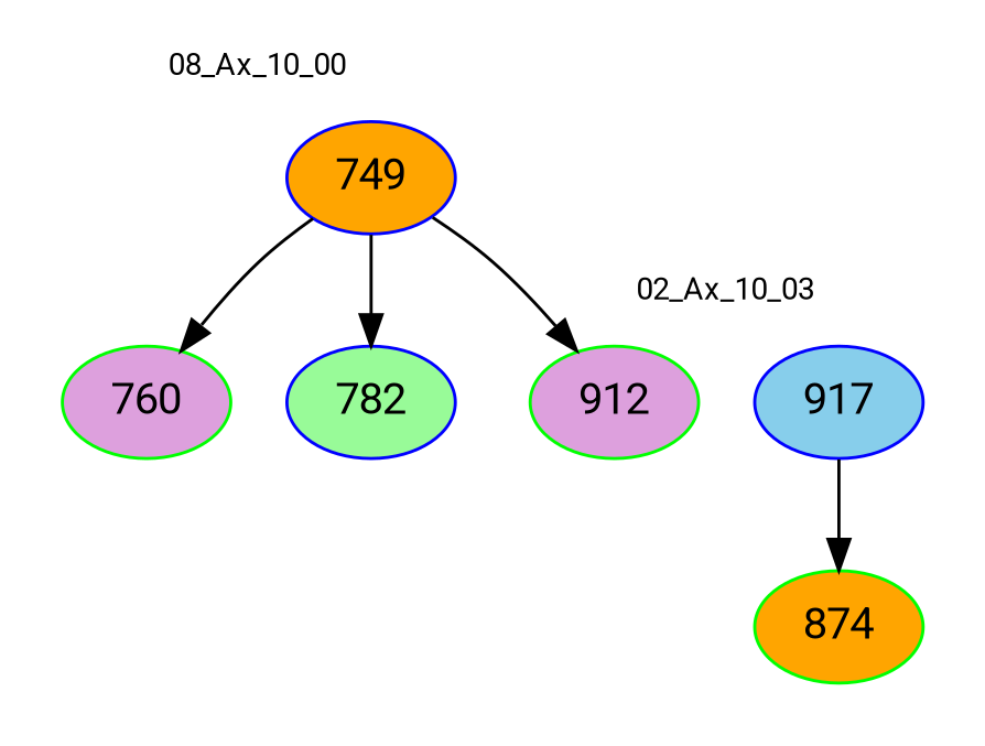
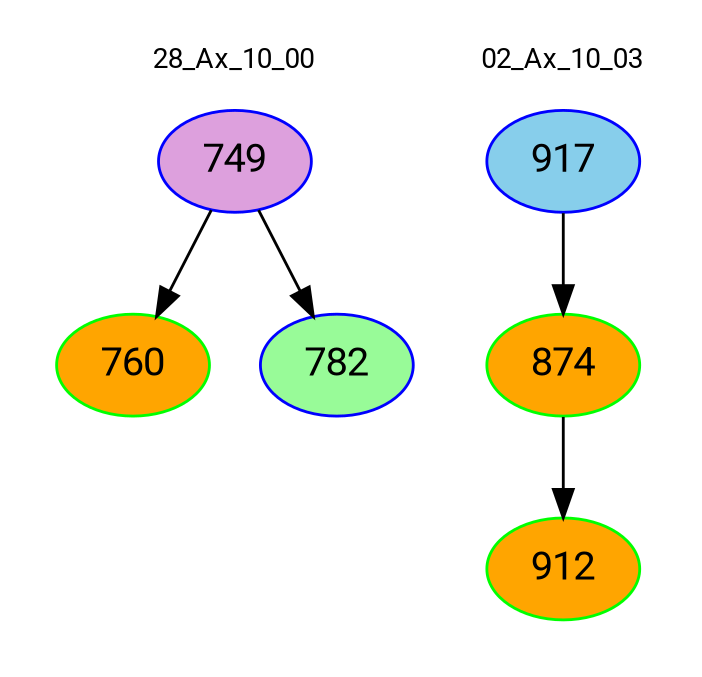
  digraph {
    fontname=Roboto
    node [color=blue fillcolor=plum fontname=Roboto style=filled]
    edge [color=black fontname=Roboto]
-   n1 [fillcolor=orange label=749]
-   n2 [color=green label=760]
+   n1 [label=749]
+   n2 [color=green fillcolor=orange label=760]
    n3 [fillcolor=palegreen label=782]
    n4 [color=green fillcolor=orange label=874]
    n5 [fillcolor=skyblue label=917]
-   n6 [color=green label=912]
+   n6 [color=green fillcolor=orange label=912]
    subgraph cluster_1 {
      color=white
      fontsize=10
-     label="08_Ax_10_00"
+     label="28_Ax_10_00"
      n1
      n2
      n3
    }
    subgraph cluster_2 {
      color=white
      fontsize=10
      label="02_Ax_10_03"
      n4
      n5
      n6
    }
    n1 -> n2
    n1 -> n3
-   n1 -> n6
+   n4 -> n6
    n5 -> n4
  }
